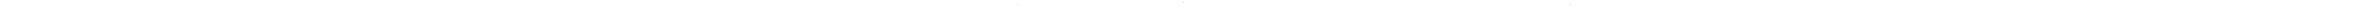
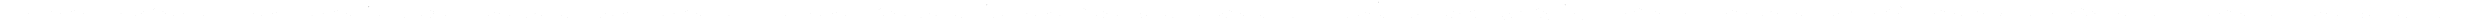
  digraph {
    node [fontname=DejaVuSans]
    e
    0
    1
    00
    010
    101
    1001
    00100
    0010100
    01010
    010010
    10100101
    10100100101
    1001001
    100101001
    0010010100100
    001001010010100100
    001010010100
    001010010010100
    0101001010
    0101001001010
    010010010
    01001010010
    0010010100100101001010010010100100
    00100101001001010010100100101001010010010100100
    0010010100101001001010010100100
    001001010010100100101001001010010100100
    0010100101001001010010100
    001010010100100101001001010010100
    00101001001010010010100
    0010100100101001010010010100
    001001010010010100101001001010010010100101001001010010100100101001001010010100100101001010010010100100101001010010010100100
    001001010010010100101001001010010100100101001001010010100100101001010010010100100
    001001010010010100101001001010010100100101001001010010100100101001001010010100100101001010010010100100
    00100101001010010010100101001001010010010100101001001010010100100
    00100101001010010010100101001001010010010100101001001010010010100101001001010010100100
    001001010010100100101001001010010100100101001001010010100100
    0010010100101001001010010010100101001001010010100100101001001010010100100
    00100101001010010010100100101001010010010100100101001010010010100101001001010010010100101001001010010100100101001001010010100100101001001010010100100
    00100101001010010010100100101001010010010100101001001010010010100101001001010010100100101001001010010100100
    00100101001010010010100100101001010010010100101001001010010010100101001001010010010100101001001010010100100101001001010010100100
    00101001010010010100101001001010010010100101001001010010100
    00101001010010010100101001001010010010100101001001010010010100101001001010010100
    001010010100100101001001010010100100101001001010010100
    0010100101001001010010010100101001001010010100100101001001010010100
    00101001001010010010100101001001010010010100
    00101001001010010100100101001010010010100
    0010100100101001010010010100100101001010010010100
    0010100101001001010010100100101001001010010100100101001001010010100100101001010010010100100101001010010010100101001001010010010100101001001010010010100101001001010010100
    00101001010010010100100101001010010010100100101001010010010100101001001010010010100101001001010010100100101001001010010100100101001001010010100
    00101001010010010100100101001010010010100101001001010010010100101001001010010100100101001001010010100
    00101001010010010100100101001010010010100101001001010010010100101001001010010010100101001001010010100100101001001010010100
    001010010010100100101001010010010100101001001010010010100
    0010100100101001001010010100100101001001010010100100101001010010010100100101001010010010100101001001010010010100101001001010010010100
    0010100100101001001010010100100101001010010010100100101001010010010100101001001010010010100
    0010100100101001001010010100100101001010010010100100101001010010010100100101001010010010100101001001010010010100
    001010010010100101001001010010100100101001001010010100100101001010010010100
    001010010010100101001001010010100100101001001010010100100101001001010010100100101001010010010100
    0010100100101001010010010100100101001010010010100100101001010010010100
    00101001001010010100100101001001010010100100101001010010010100100101001010010010100
    001010010010100101001001010010010100101001001010010010100101001001010010100100101001001010010100100101001010010010100100101001010010010100100101001010010010100
    001010010010100101001001010010010100101001001010010100100101001001010010100100101001010010010100100101001010010010100
    001010010010100101001001010010010100101001001010010100100101001001010010100100101001001010010100100101001010010010100100101001010010010100
    01010010100100101001010
    0101001010010010100100101001010
    010100100101001001010
    01010010010100101001001010
    01001001010010010
    0100100101001010010010
    0100101001010010
    0100101001001010010
    010100101001001010010100100101001001010010100100101001010
    010100101001001010010100100101001001010010100100101001001010010100100101001010
    0101001010010010100100101001010010010100100101001010
    01010010100100101001001010010100100101001010010010100100101001010
    010100100101001001010010100100101001001010
    0101001001010010010100101001001010010100100101001001010
    010100100101001010010010100101001001010
    01010010010100101001001010010010100101001001010
    01010010100100101001010010010100100101001010010010100100101001010010010100101001001010010010100101001001010010100100101001001010010100100101001001010010100100101001010
    010100101001001010010010100101001001010010010100101001001010010100100101001001010010100100101001010010010100100101001010010010100100101001010
    010100101001001010010010100101001001010010100100101001001010010100100101001010010010100100101001010
    010100101001001010010010100101001001010010100100101001001010010100100101001001010010100100101001010010010100100101001010
    01010010010100100101001010010010100100101001010010010100101001001010010010100101001001010010100100101001001010010100100101001001010
    01010010010100100101001010010010100101001001010010010100101001001010010100100101001001010
    01010010010100100101001010010010100101001001010010010100101001001010010010100101001001010010100100101001001010
    0101001001010010100100101001010010010100100101001010010010100101001001010
    0101001001010010100100101001010010010100100101001010010010100100101001010010010100101001001010
    01010010010100101001001010010010100101001001010010010100101001001010
    010100100101001010010010100100101001010010010100101001001010010010100101001001010
    0101001001010010100100101001001010010100100101001001010010100100101001010010010100100101001010010010100101001001010010010100101001001010010010100101001001010
    0101001001010010100100101001001010010100100101001010010010100100101001010010010100101001001010010010100101001001010
    0101001001010010100100101001001010010100100101001010010010100100101001010010010100100101001010010010100101001001010010010100101001001010
    01001001010010010100101001001010010010
    010010010100100101001010010010100101001001010010010
    01001001010010100100101001010010010
    0100100101001010010010100100101001010010010
    01001010010100100101001010010
    0100101001010010010100100101001010010
    010010100100101001001010010
    n101 [label=01001010018010100101001001010010]
    0100100101001001010010100100101001001010010100100101001010010010100100101001010010010100101001001010010010100101001001010010010
    0100100101001001010010100100101001010010010100100101001010010010100101001001010010010
    0100100101001001010010100100101001010010010100100101001010010010100100101001010010010100101001001010010010
    010010010100101001001010010100100101001001010010100100101001010010010
    010010010100101001001010010100100101001001010010100100101001001010010100100101001010010010
    0100100101001010010010100100101001010010010100100101001010010010
    01001001010010100100101001001010010100100101001010010010100100101001010010010
    010010010100101001001010010010100101001001010010010100101001001010010100100101001001010010100100101001010010010100100101001010010010100100101001010010010
    010010010100101001001010010010100101001001010010100100101001001010010100100101001010010010100100101001010010010
    010010010100101001001010010010100101001001010010100100101001001010010100100101001001010010100100101001010010010100100101001010010010
    010010100101001001010010100100101001001010010100100101001010010
    010010100101001001010010100100101001001010010100100101001001010010100100101001010010
    0100101001010010010100100101001010010010100100101001010010
    01001010010100100101001001010010100100101001010010010100100101001010010
    010010100100101001001010010100100101001001010010
    0100101001001010010010100101001001010010100100101001001010010
    010010100100101001010010010100101001001010010
    01001010010010100101001001010010010100101001001010010
    010010100101001001010010010100101001001010010010100101001001010010100100101001001010010100100101001010010010100100101001010010010100100101001010010
    010010100101001001010010010100101001001010010100100101001001010010100100101001010010010100100101001010010
    010010100101001001010010010100101001001010010100100101001001010010100100101001001010010100100101001010010010100100101001010010
    01001010010010100100101001010010010100100101001010010010100101001001010010010100101001001010010100100101001001010010100100101001001010010
    01001010010010100100101001010010010100101001001010010010100101001001010010100100101001001010010
    01001010010010100100101001010010010100101001001010010010100101001001010010010100101001001010010100100101001001010010
    0100101001001010010100100101001010010010100100101001010010010100101001001010010
    0100101001001010010100100101001010010010100100101001010010010100100101001010010010100101001001010010
    01001010010010100101001001010010010100101001001010010010100101001001010010
    010010100100101001010010010100100101001010010010100101001001010010010100101001001010010
    0100101001001010010100100101001001010010100100101001001010010100100101001010010010100100101001010010010100101001001010010010100101001001010010010100101001001010010
    0100101001001010010100100101001001010010100100101001010010010100100101001010010010100101001001010010010100101001001010010
    0100101001001010010100100101001001010010100100101001010010010100100101001010010010100100101001010010010100101001001010010010100101001001010010
    101001010010010100101
    10100101001001010010010100101
    1010010010100100101
    101001001010010100100101
    100100101001001
    10010010100101001001
    10010100101001
    10010100100101001
    1010010100100101001010010010100100101001010010010100101
    1010010100100101001010010010100100101001010010010100100101001010010010100101
    10100101001001010010010100101001001010010010100101
    101001010010010100100101001010010010100101001001010010010100101
    1010010010100100101001010010010100100101
    10100100101001001010010100100101001010010010100100101
    1010010010100101001001010010100100101
    101001001010010100100101001001010010100100101
    101001010010010100101001001010010010100101001001010010010100101001001010010100100101001001010010100100101001010010010100100101001010010010100100101001010010010100101
    1010010100100101001001010010100100101001001010010100100101001010010010100100101001010010010100101001001010010010100101001001010010010100101
    1010010100100101001001010010100100101001010010010100100101001010010010100101001001010010010100101
    1010010100100101001001010010100100101001010010010100100101001010010010100100101001010010010100101001001010010010100101
    101001001010010010100101001001010010010100101001001010010100100101001001010010100100101001010010010100100101001010010010100100101
    101001001010010010100101001001010010100100101001001010010100100101001010010010100100101
    101001001010010010100101001001010010100100101001001010010100100101001001010010100100101001010010010100100101
    10100100101001010010010100101001001010010010100101001001010010100100101
    10100100101001010010010100101001001010010010100101001001010010010100101001001010010100100101
    101001001010010100100101001001010010100100101001001010010100100101
    1010010010100101001001010010010100101001001010010100100101001001010010100100101
    10100100101001010010010100100101001010010010100100101001010010010100101001001010010010100101001001010010100100101001001010010100100101001001010010100100101
    10100100101001010010010100100101001010010010100101001001010010010100101001001010010100100101001001010010100100101
    10100100101001010010010100100101001010010010100101001001010010010100101001001010010010100101001001010010100100101001001010010100100101
    100100101001001010010100100101001001
    1001001010010010100101001001010010100100101001001
    100100101001010010010100101001001
    10010010100101001001010010010100101001001
    100101001010010010100101001
    10010100101001001010010010100101001
    1001010010010100100101001
    100101001001010010100100101001
    10010010100100101001010010010100100101001010010010100101001001010010010100101001001010010100100101001001010010100100101001001
    10010010100100101001010010010100101001001010010010100101001001010010100100101001001
    10010010100100101001010010010100101001001010010010100101001001010010010100101001001010010100100101001001
    1001001010010100100101001010010010100100101001010010010100101001001
    1001001010010100100101001010010010100100101001010010010100100101001010010010100101001001
    10010010100101001001010010010100101001001010010010100101001001
    100100101001010010010100100101001010010010100101001001010010010100101001001
    1001001010010100100101001001010010100100101001001010010100100101001010010010100100101001010010010100101001001010010010100101001001010010010100101001001
    1001001010010100100101001001010010100100101001010010010100100101001010010010100101001001010010010100101001001
    1001001010010100100101001001010010100100101001010010010100100101001010010010100100101001010010010100101001001010010010100101001001
    1001010010100100101001010010010100100101001010010010100101001
    1001010010100100101001010010010100100101001010010010100100101001010010010100101001
    10010100101001001010010010100101001001010010010100101001
    100101001010010010100100101001010010010100101001001010010010100101001
    1001010010010100100101001010010010100100101001
    10010100100101001001010010100100101001010010010100100101001
    1001010010010100101001001010010100100101001
+   100101001001010010100100101001001010010100100101001
    1001010010100100101001001010010100100101001001010010100100101001010010010100100101001010010010100101001001010010010100101001001010010010100101001
    1001010010100100101001001010010100100101001010010010100100101001010010010100101001001010010010100101001
    1001010010100100101001001010010100100101001010010010100100101001010010010100100101001010010010100101001001010010010100101001
    100101001001010010010100101001001010010010100101001001010010100100101001001010010100100101001010010010100100101001010010010100100101001
    100101001001010010010100101001001010010100100101001001010010100100101001010010010100100101001
    100101001001010010010100101001001010010100100101001001010010100100101001001010010100100101001010010010100100101001
    10010100100101001010010010100101001001010010010100101001001010010100100101001
    10010100100101001010010010100101001001010010010100101001001010010010100101001001010010100100101001
    100101001001010010100100101001001010010100100101001001010010100100101001
    1001010010010100101001001010010010100101001001010010100100101001001010010100100101001
    10010100100101001010010010100100101001010010010100100101001010010010100101001001010010010100101001001010010100100101001001010010100100101001001010010100100101001
    10010100100101001010010010100100101001010010010100101001001010010010100101001001010010100100101001001010010100100101001
    10010100100101001010010010100100101001010010010100101001001010010010100101001001010010010100101001001010010100100101001001010010100100101001
    e -> 0
    e -> 1
    0 -> 00
    0 -> 010
    1 -> 101
    1 -> 1001
    00 -> 00100
    00 -> 0010100
    010 -> 01010
    010 -> 010010
    101 -> 10100101
    101 -> 10100100101
    1001 -> 1001001
    1001 -> 100101001
    00100 -> 0010010100100
    00100 -> 001001010010100100
    0010100 -> 001010010100
    0010100 -> 001010010010100
    01010 -> 0101001010
    01010 -> 0101001001010
    010010 -> 010010010
    010010 -> 01001010010
    10100101 -> 101001010010010100101
    10100101 -> 10100101001001010010010100101
    10100100101 -> 1010010010100100101
    10100100101 -> 101001001010010100100101
    1001001 -> 100100101001001
    1001001 -> 10010010100101001001
    100101001 -> 10010100101001
    100101001 -> 10010100100101001
    0010010100100 -> 0010010100100101001010010010100100
    0010010100100 -> 00100101001001010010100100101001010010010100100
    001001010010100100 -> 0010010100101001001010010100100
    001001010010100100 -> 001001010010100100101001001010010100100
    001010010100 -> 0010100101001001010010100
    001010010100 -> 001010010100100101001001010010100
    001010010010100 -> 00101001001010010010100
    001010010010100 -> 0010100100101001010010010100
    0101001010 -> 01010010100100101001010
    0101001010 -> 0101001010010010100100101001010
    0101001001010 -> 010100100101001001010
    0101001001010 -> 01010010010100101001001010
    010010010 -> 01001001010010010
    010010010 -> 0100100101001010010010
    01001010010 -> 0100101001010010
    01001010010 -> 0100101001001010010
    0010010100100101001010010010100100 -> 001001010010010100101001001010010010100101001001010010100100101001001010010100100101001010010010100100101001010010010100100
    00100101001001010010100100101001010010010100100 -> 001001010010010100101001001010010100100101001001010010100100101001010010010100100
    00100101001001010010100100101001010010010100100 -> 001001010010010100101001001010010100100101001001010010100100101001001010010100100101001010010010100100
    0010010100101001001010010100100 -> 00100101001010010010100101001001010010010100101001001010010100100
    0010010100101001001010010100100 -> 00100101001010010010100101001001010010010100101001001010010010100101001001010010100100
    001001010010100100101001001010010100100 -> 001001010010100100101001001010010100100101001001010010100100
    001001010010100100101001001010010100100 -> 0010010100101001001010010010100101001001010010100100101001001010010100100
    0010100101001001010010100 -> 00101001010010010100101001001010010010100101001001010010100
    0010100101001001010010100 -> 00101001010010010100101001001010010010100101001001010010010100101001001010010100
    001010010100100101001001010010100 -> 001010010100100101001001010010100100101001001010010100
    001010010100100101001001010010100 -> 0010100101001001010010010100101001001010010100100101001001010010100
    00101001001010010010100 -> 00101001001010010010100101001001010010010100
    0010100100101001010010010100 -> 00101001001010010100100101001010010010100
    0010100100101001010010010100 -> 0010100100101001010010010100100101001010010010100
    001001010010100100101001001010010100100101001001010010100100 -> 00100101001010010010100100101001010010010100100101001010010010100101001001010010010100101001001010010100100101001001010010100100101001001010010100100
    0010010100101001001010010010100101001001010010100100101001001010010100100 -> 00100101001010010010100100101001010010010100101001001010010010100101001001010010100100101001001010010100100
    0010010100101001001010010010100101001001010010100100101001001010010100100 -> 00100101001010010010100100101001010010010100101001001010010010100101001001010010010100101001001010010100100101001001010010100100
    00101001010010010100101001001010010010100101001001010010010100101001001010010100 -> 0010100101001001010010100100101001001010010100100101001001010010100100101001010010010100100101001010010010100101001001010010010100101001001010010010100101001001010010100
    001010010100100101001001010010100100101001001010010100 -> 00101001010010010100100101001010010010100100101001010010010100101001001010010010100101001001010010100100101001001010010100100101001001010010100
    0010100101001001010010010100101001001010010100100101001001010010100 -> 00101001010010010100100101001010010010100101001001010010010100101001001010010100100101001001010010100
    0010100101001001010010010100101001001010010100100101001001010010100 -> 00101001010010010100100101001010010010100101001001010010010100101001001010010010100101001001010010100100101001001010010100
    00101001001010010010100101001001010010010100 -> 001010010010100100101001010010010100101001001010010010100
    00101001001010010010100101001001010010010100 -> 0010100100101001001010010100100101001001010010100100101001010010010100100101001010010010100101001001010010010100101001001010010010100
    00101001001010010100100101001010010010100 -> 001010010010100101001001010010100100101001001010010100100101001010010010100
    00101001001010010100100101001010010010100 -> 001010010010100101001001010010100100101001001010010100100101001001010010100100101001010010010100
    0010100100101001010010010100100101001010010010100 -> 0010100100101001010010010100100101001010010010100100101001010010010100
    0010100100101001010010010100100101001010010010100 -> 00101001001010010100100101001001010010100100101001010010010100100101001010010010100
    001010010010100100101001010010010100101001001010010010100 -> 0010100100101001001010010100100101001010010010100100101001010010010100101001001010010010100
    001010010010100100101001010010010100101001001010010010100 -> 0010100100101001001010010100100101001010010010100100101001010010010100100101001010010010100101001001010010010100
    0010100100101001010010010100100101001010010010100100101001010010010100 -> 001010010010100101001001010010010100101001001010010010100101001001010010100100101001001010010100100101001010010010100100101001010010010100100101001010010010100
    00101001001010010100100101001001010010100100101001010010010100100101001010010010100 -> 001010010010100101001001010010010100101001001010010100100101001001010010100100101001010010010100100101001010010010100
    00101001001010010100100101001001010010100100101001010010010100100101001010010010100 -> 001010010010100101001001010010010100101001001010010100100101001001010010100100101001001010010100100101001010010010100100101001010010010100
    01010010100100101001010 -> 010100101001001010010100100101001001010010100100101001010
    01010010100100101001010 -> 010100101001001010010100100101001001010010100100101001001010010100100101001010
    0101001010010010100100101001010 -> 0101001010010010100100101001010010010100100101001010
    0101001010010010100100101001010 -> 01010010100100101001001010010100100101001010010010100100101001010
    010100100101001001010 -> 010100100101001001010010100100101001001010
    010100100101001001010 -> 0101001001010010010100101001001010010100100101001001010
    01010010010100101001001010 -> 010100100101001010010010100101001001010
    01010010010100101001001010 -> 01010010010100101001001010010010100101001001010
    01001001010010010 -> 01001001010010010100101001001010010010
    01001001010010010 -> 010010010100100101001010010010100101001001010010010
    0100100101001010010010 -> 01001001010010100100101001010010010
    0100100101001010010010 -> 0100100101001010010010100100101001010010010
    0100101001010010 -> 01001010010100100101001010010
    0100101001010010 -> 0100101001010010010100100101001010010
    0100101001001010010 -> 010010100100101001001010010
    0100101001001010010 -> n101
    010100101001001010010100100101001001010010100100101001001010010100100101001010 -> 01010010100100101001010010010100100101001010010010100100101001010010010100101001001010010010100101001001010010100100101001001010010100100101001001010010100100101001010
    0101001010010010100100101001010010010100100101001010 -> 010100101001001010010010100101001001010010010100101001001010010100100101001001010010100100101001010010010100100101001010010010100100101001010
    01010010100100101001001010010100100101001010010010100100101001010 -> 010100101001001010010010100101001001010010100100101001001010010100100101001010010010100100101001010
    01010010100100101001001010010100100101001010010010100100101001010 -> 010100101001001010010010100101001001010010100100101001001010010100100101001001010010100100101001010010010100100101001010
    010100100101001001010010100100101001001010 -> 01010010010100100101001010010010100100101001010010010100101001001010010010100101001001010010100100101001001010010100100101001001010
    0101001001010010010100101001001010010100100101001001010 -> 01010010010100100101001010010010100101001001010010010100101001001010010100100101001001010
    0101001001010010010100101001001010010100100101001001010 -> 01010010010100100101001010010010100101001001010010010100101001001010010010100101001001010010100100101001001010
    010100100101001010010010100101001001010 -> 0101001001010010100100101001010010010100100101001010010010100101001001010
    010100100101001010010010100101001001010 -> 0101001001010010100100101001010010010100100101001010010010100100101001010010010100101001001010
    01010010010100101001001010010010100101001001010 -> 01010010010100101001001010010010100101001001010010010100101001001010
    01010010010100101001001010010010100101001001010 -> 010100100101001010010010100100101001010010010100101001001010010010100101001001010
    01010010010100101001001010010010100101001001010010010100101001001010 -> 0101001001010010100100101001001010010100100101001001010010100100101001010010010100100101001010010010100101001001010010010100101001001010010010100101001001010
    010100100101001010010010100100101001010010010100101001001010010010100101001001010 -> 0101001001010010100100101001001010010100100101001010010010100100101001010010010100101001001010010010100101001001010
    010100100101001010010010100100101001010010010100101001001010010010100101001001010 -> 0101001001010010100100101001001010010100100101001010010010100100101001010010010100100101001010010010100101001001010010010100101001001010
    01001001010010010100101001001010010010 -> 0100100101001001010010100100101001001010010100100101001010010010100100101001010010010100101001001010010010100101001001010010010
    010010010100100101001010010010100101001001010010010 -> 0100100101001001010010100100101001010010010100100101001010010010100101001001010010010
    010010010100100101001010010010100101001001010010010 -> 0100100101001001010010100100101001010010010100100101001010010010100100101001010010010100101001001010010010
    01001001010010100100101001010010010 -> 010010010100101001001010010100100101001001010010100100101001010010010
    01001001010010100100101001010010010 -> 010010010100101001001010010100100101001001010010100100101001001010010100100101001010010010
    0100100101001010010010100100101001010010010 -> 0100100101001010010010100100101001010010010100100101001010010010
    0100100101001010010010100100101001010010010 -> 01001001010010100100101001001010010100100101001010010010100100101001010010010
    01001010010100100101001010010 -> 010010100101001001010010100100101001001010010100100101001010010
    01001010010100100101001010010 -> 010010100101001001010010100100101001001010010100100101001001010010100100101001010010
    0100101001010010010100100101001010010 -> 0100101001010010010100100101001010010010100100101001010010
    0100101001010010010100100101001010010 -> 01001010010100100101001001010010100100101001010010010100100101001010010
    010010100100101001001010010 -> 010010100100101001001010010100100101001001010010
    010010100100101001001010010 -> 0100101001001010010010100101001001010010100100101001001010010
    n101 -> 010010100100101001010010010100101001001010010
    n101 -> 01001010010010100101001001010010010100101001001010010
    0100100101001010010010100100101001010010010100100101001010010010 -> 010010010100101001001010010010100101001001010010010100101001001010010100100101001001010010100100101001010010010100100101001010010010100100101001010010010
    01001001010010100100101001001010010100100101001010010010100100101001010010010 -> 010010010100101001001010010010100101001001010010100100101001001010010100100101001010010010100100101001010010010
    01001001010010100100101001001010010100100101001010010010100100101001010010010 -> 010010010100101001001010010010100101001001010010100100101001001010010100100101001001010010100100101001010010010100100101001010010010
    0100101001010010010100100101001010010010100100101001010010 -> 010010100101001001010010010100101001001010010010100101001001010010100100101001001010010100100101001010010010100100101001010010010100100101001010010
    01001010010100100101001001010010100100101001010010010100100101001010010 -> 010010100101001001010010010100101001001010010100100101001001010010100100101001010010010100100101001010010
    01001010010100100101001001010010100100101001010010010100100101001010010 -> 010010100101001001010010010100101001001010010100100101001001010010100100101001001010010100100101001010010010100100101001010010
    010010100100101001001010010100100101001001010010 -> 01001010010010100100101001010010010100100101001010010010100101001001010010010100101001001010010100100101001001010010100100101001001010010
    0100101001001010010010100101001001010010100100101001001010010 -> 01001010010010100100101001010010010100101001001010010010100101001001010010100100101001001010010
    0100101001001010010010100101001001010010100100101001001010010 -> 01001010010010100100101001010010010100101001001010010010100101001001010010010100101001001010010100100101001001010010
    010010100100101001010010010100101001001010010 -> 0100101001001010010100100101001010010010100100101001010010010100101001001010010
    010010100100101001010010010100101001001010010 -> 0100101001001010010100100101001010010010100100101001010010010100100101001010010010100101001001010010
    01001010010010100101001001010010010100101001001010010 -> 01001010010010100101001001010010010100101001001010010010100101001001010010
    01001010010010100101001001010010010100101001001010010 -> 010010100100101001010010010100100101001010010010100101001001010010010100101001001010010
    01001010010010100101001001010010010100101001001010010010100101001001010010 -> 0100101001001010010100100101001001010010100100101001001010010100100101001010010010100100101001010010010100101001001010010010100101001001010010010100101001001010010
    010010100100101001010010010100100101001010010010100101001001010010010100101001001010010 -> 0100101001001010010100100101001001010010100100101001010010010100100101001010010010100101001001010010010100101001001010010
    010010100100101001010010010100100101001010010010100101001001010010010100101001001010010 -> 0100101001001010010100100101001001010010100100101001010010010100100101001010010010100100101001010010010100101001001010010010100101001001010010
    101001010010010100101 -> 1010010100100101001010010010100100101001010010010100101
    101001010010010100101 -> 1010010100100101001010010010100100101001010010010100100101001010010010100101
    10100101001001010010010100101 -> 10100101001001010010010100101001001010010010100101
    10100101001001010010010100101 -> 101001010010010100100101001010010010100101001001010010010100101
    1010010010100100101 -> 1010010010100100101001010010010100100101
    1010010010100100101 -> 10100100101001001010010100100101001010010010100100101
    101001001010010100100101 -> 1010010010100101001001010010100100101
    101001001010010100100101 -> 101001001010010100100101001001010010100100101
    100100101001001 -> 100100101001001010010100100101001001
    100100101001001 -> 1001001010010010100101001001010010100100101001001
    10010010100101001001 -> 100100101001010010010100101001001
    10010010100101001001 -> 10010010100101001001010010010100101001001
    10010100101001 -> 100101001010010010100101001
    10010100101001 -> 10010100101001001010010010100101001
    10010100100101001 -> 1001010010010100100101001
    10010100100101001 -> 100101001001010010100100101001
    1010010100100101001010010010100100101001010010010100100101001010010010100101 -> 101001010010010100101001001010010010100101001001010010010100101001001010010100100101001001010010100100101001010010010100100101001010010010100100101001010010010100101
    10100101001001010010010100101001001010010010100101 -> 1010010100100101001001010010100100101001001010010100100101001010010010100100101001010010010100101001001010010010100101001001010010010100101
    101001010010010100100101001010010010100101001001010010010100101 -> 1010010100100101001001010010100100101001010010010100100101001010010010100101001001010010010100101
    101001010010010100100101001010010010100101001001010010010100101 -> 1010010100100101001001010010100100101001010010010100100101001010010010100100101001010010010100101001001010010010100101
    1010010010100100101001010010010100100101 -> 101001001010010010100101001001010010010100101001001010010100100101001001010010100100101001010010010100100101001010010010100100101
    10100100101001001010010100100101001010010010100100101 -> 101001001010010010100101001001010010100100101001001010010100100101001010010010100100101
    10100100101001001010010100100101001010010010100100101 -> 101001001010010010100101001001010010100100101001001010010100100101001001010010100100101001010010010100100101
    1010010010100101001001010010100100101 -> 10100100101001010010010100101001001010010010100101001001010010100100101
    1010010010100101001001010010100100101 -> 10100100101001010010010100101001001010010010100101001001010010010100101001001010010100100101
    101001001010010100100101001001010010100100101 -> 101001001010010100100101001001010010100100101001001010010100100101
    101001001010010100100101001001010010100100101 -> 1010010010100101001001010010010100101001001010010100100101001001010010100100101
    101001001010010100100101001001010010100100101001001010010100100101 -> 10100100101001010010010100100101001010010010100100101001010010010100101001001010010010100101001001010010100100101001001010010100100101001001010010100100101
    1010010010100101001001010010010100101001001010010100100101001001010010100100101 -> 10100100101001010010010100100101001010010010100101001001010010010100101001001010010100100101001001010010100100101
    1010010010100101001001010010010100101001001010010100100101001001010010100100101 -> 10100100101001010010010100100101001010010010100101001001010010010100101001001010010010100101001001010010100100101001001010010100100101
    100100101001001010010100100101001001 -> 10010010100100101001010010010100100101001010010010100101001001010010010100101001001010010100100101001001010010100100101001001
    1001001010010010100101001001010010100100101001001 -> 10010010100100101001010010010100101001001010010010100101001001010010100100101001001
    1001001010010010100101001001010010100100101001001 -> 10010010100100101001010010010100101001001010010010100101001001010010010100101001001010010100100101001001
    100100101001010010010100101001001 -> 1001001010010100100101001010010010100100101001010010010100101001001
    100100101001010010010100101001001 -> 1001001010010100100101001010010010100100101001010010010100100101001010010010100101001001
    10010010100101001001010010010100101001001 -> 10010010100101001001010010010100101001001010010010100101001001
    10010010100101001001010010010100101001001 -> 100100101001010010010100100101001010010010100101001001010010010100101001001
    100101001010010010100101001 -> 1001010010100100101001010010010100100101001010010010100101001
    100101001010010010100101001 -> 1001010010100100101001010010010100100101001010010010100100101001010010010100101001
    10010100101001001010010010100101001 -> 10010100101001001010010010100101001001010010010100101001
    10010100101001001010010010100101001 -> 100101001010010010100100101001010010010100101001001010010010100101001
    1001010010010100100101001 -> 1001010010010100100101001010010010100100101001
    1001010010010100100101001 -> 10010100100101001001010010100100101001010010010100100101001
    100101001001010010100100101001 -> 1001010010010100101001001010010100100101001
+   100101001001010010100100101001 -> 100101001001010010100100101001001010010100100101001
    10010010100101001001010010010100101001001010010010100101001001 -> 1001001010010100100101001001010010100100101001001010010100100101001010010010100100101001010010010100101001001010010010100101001001010010010100101001001
    100100101001010010010100100101001010010010100101001001010010010100101001001 -> 1001001010010100100101001001010010100100101001010010010100100101001010010010100101001001010010010100101001001
    100100101001010010010100100101001010010010100101001001010010010100101001001 -> 1001001010010100100101001001010010100100101001010010010100100101001010010010100100101001010010010100101001001010010010100101001001
    10010100101001001010010010100101001001010010010100101001 -> 1001010010100100101001001010010100100101001001010010100100101001010010010100100101001010010010100101001001010010010100101001001010010010100101001
    100101001010010010100100101001010010010100101001001010010010100101001 -> 1001010010100100101001001010010100100101001010010010100100101001010010010100101001001010010010100101001
    100101001010010010100100101001010010010100101001001010010010100101001 -> 1001010010100100101001001010010100100101001010010010100100101001010010010100100101001010010010100101001001010010010100101001
    1001010010010100100101001010010010100100101001 -> 100101001001010010010100101001001010010010100101001001010010100100101001001010010100100101001010010010100100101001010010010100100101001
    10010100100101001001010010100100101001010010010100100101001 -> 100101001001010010010100101001001010010100100101001001010010100100101001010010010100100101001
    10010100100101001001010010100100101001010010010100100101001 -> 100101001001010010010100101001001010010100100101001001010010100100101001001010010100100101001010010010100100101001
    1001010010010100101001001010010100100101001 -> 10010100100101001010010010100101001001010010010100101001001010010100100101001
    1001010010010100101001001010010100100101001 -> 10010100100101001010010010100101001001010010010100101001001010010010100101001001010010100100101001
+   100101001001010010100100101001001010010100100101001 -> 100101001001010010100100101001001010010100100101001001010010100100101001
+   100101001001010010100100101001001010010100100101001 -> 1001010010010100101001001010010010100101001001010010100100101001001010010100100101001
    100101001001010010100100101001001010010100100101001001010010100100101001 -> 10010100100101001010010010100100101001010010010100100101001010010010100101001001010010010100101001001010010100100101001001010010100100101001001010010100100101001
    1001010010010100101001001010010010100101001001010010100100101001001010010100100101001 -> 10010100100101001010010010100100101001010010010100101001001010010010100101001001010010100100101001001010010100100101001
    1001010010010100101001001010010010100101001001010010100100101001001010010100100101001 -> 10010100100101001010010010100100101001010010010100101001001010010010100101001001010010010100101001001010010100100101001001010010100100101001
  }
